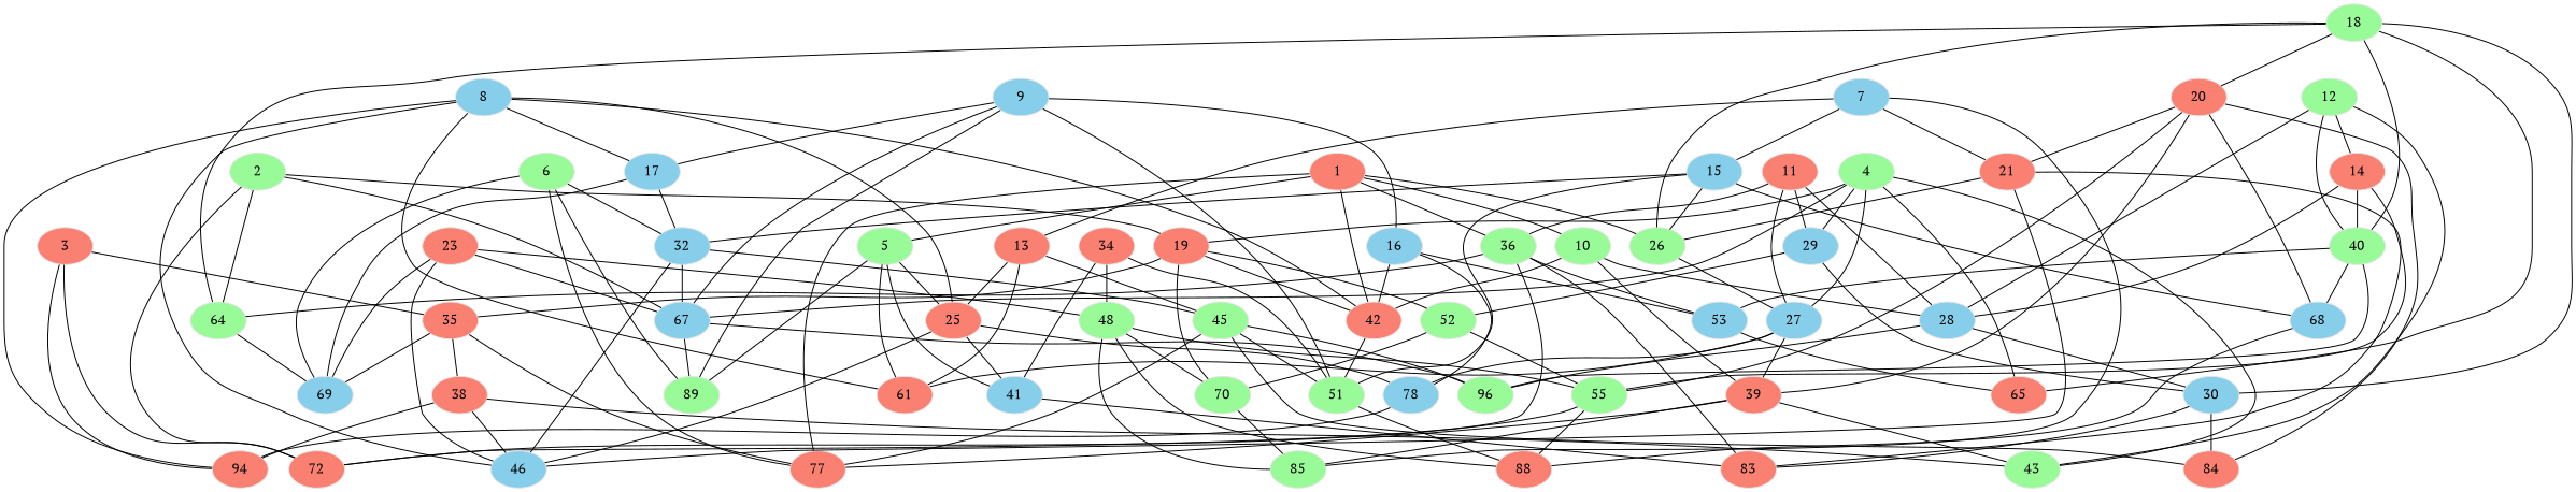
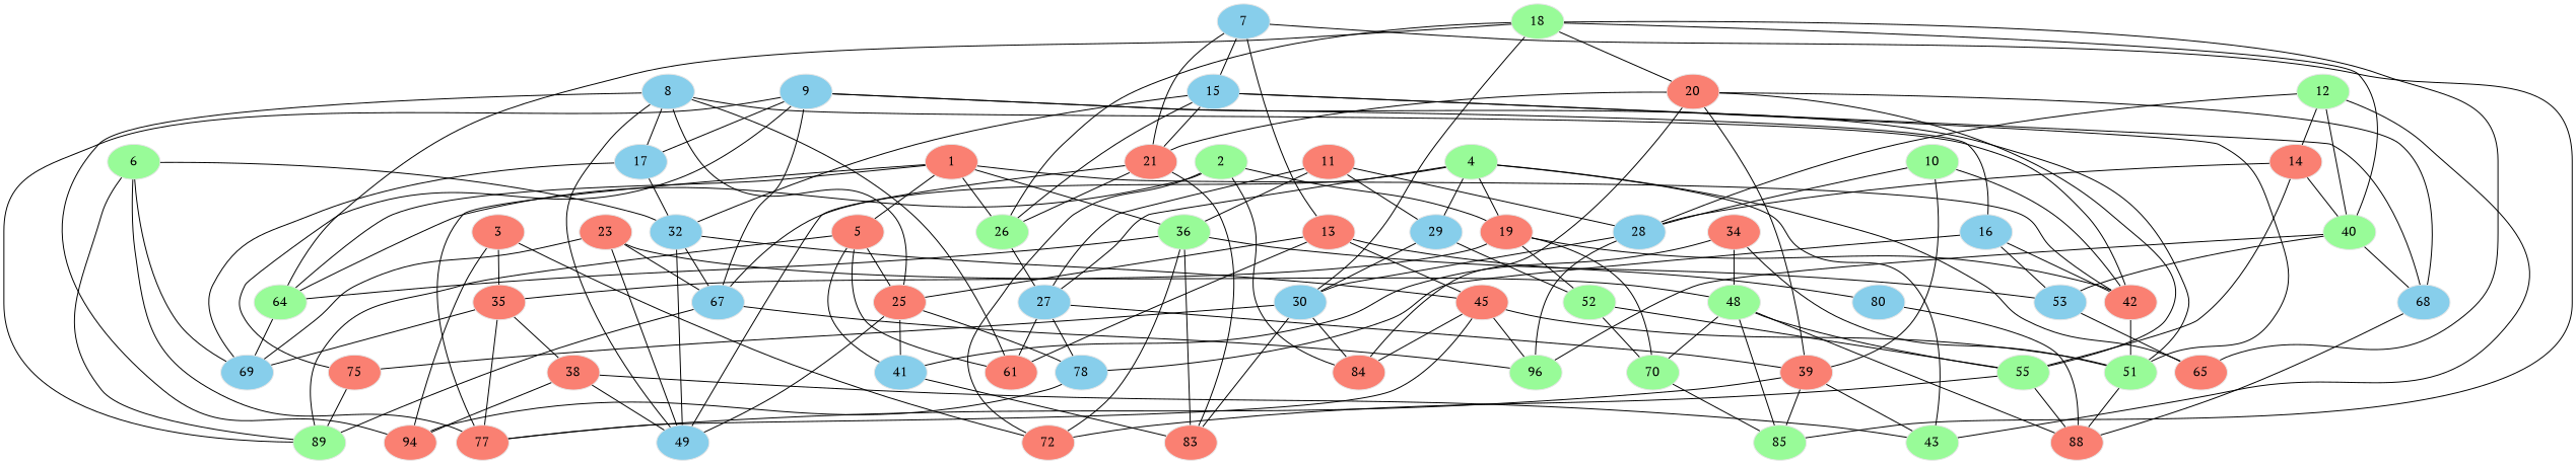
  graph {
    fontname="PT Serif"
    node [color=gray90 fillcolor=salmon fontname="PT Serif" style=filled]
    edge [fontname="PT Serif"]
    1 [super="+58"]
-   5 [fillcolor=palegreen super="+22"]
+   5 [super="+22"]
    10 [fillcolor=palegreen]
    26 [fillcolor=palegreen super="+74"]
    36 [fillcolor=palegreen super="+37"]
    42 [super="+54"]
    77 [super="+95"]
    25 [super="+82"]
    n9 [label=61]
    41 [fillcolor=skyblue]
    89 [fillcolor=palegreen super="+91"]
    28 [fillcolor=skyblue super="+56"]
    39 [super="+76"]
    27 [fillcolor=skyblue super="+71"]
    64 [fillcolor=palegreen]
    72
    53 [fillcolor=skyblue]
    83
    51 [fillcolor=palegreen super="+61"]
    19 [super="+90"]
    35 [super="+47"]
    52 [fillcolor=palegreen]
    70 [fillcolor=palegreen]
    2 [fillcolor=palegreen]
    84
    69 [fillcolor=skyblue super="+81"]
    3
    94
    38
    4 [fillcolor=palegreen super="+33"]
    29 [fillcolor=skyblue]
    43 [fillcolor=palegreen]
    65 [super="+86"]
    67 [fillcolor=skyblue super="+93"]
    78 [fillcolor=skyblue]
    30 [fillcolor=skyblue super="+62"]
    96 [fillcolor=palegreen]
-   46 [fillcolor=skyblue super="+73"]
+   46 [fillcolor=skyblue super="+73" label=49]
    32 [fillcolor=skyblue super="+63"]
-   45 [fillcolor=palegreen super="+50"]
+   45 [super="+50"]
    6 [fillcolor=palegreen]
    7 [fillcolor=skyblue super="+49"]
    13 [super="+79"]
    15 [fillcolor=skyblue super="+59"]
    21 [super="+97"]
    85 [fillcolor=palegreen]
+   80 [fillcolor=skyblue]
    68 [fillcolor=skyblue]
    88 [super="+98"]
    8 [fillcolor=skyblue super="+24"]
    17 [fillcolor=skyblue]
    9 [fillcolor=skyblue super="+66"]
    16 [fillcolor=skyblue]
+   75
    11
    12 [fillcolor=palegreen]
    14
    40 [fillcolor=palegreen super="+60"]
    55 [fillcolor=palegreen super="+57"]
    18 [fillcolor=palegreen super="+99"]
    20 [super="+44"]
    23
    48 [fillcolor=palegreen super="+92"]
    34
    1 -- 5
-   1 -- 10
+   1 -- 64
    1 -- 26
    1 -- 36
    1 -- 42
    1 -- 77
    5 -- 25
    5 -- n9
    5 -- 41
    5 -- 89
    10 -- 42
    10 -- 28
    10 -- 39
    26 -- 27
    36 -- 64
    36 -- 72
    36 -- 53
    36 -- 83
    42 -- 51
    25 -- 41
    25 -- 78
    25 -- 46
    41 -- 83
    28 -- 30
    28 -- 96
    39 -- 77
    39 -- 43
    39 -- 85
    27 -- n9
    27 -- 39
    27 -- 78
    64 -- 69
    53 -- 65
    51 -- 88
    19 -- 42
    19 -- 35
    19 -- 52
    19 -- 70
    35 -- 77
    35 -- 69 [weight=2]
    35 -- 38
    52 -- 70
    52 -- 55
    70 -- 85
    2 -- 64
    2 -- 72
    2 -- 19
-   2 -- 67
+   2 -- 84
    3 -- 72
    3 -- 35
    3 -- 94
    38 -- 94
    38 -- 43
    38 -- 46
    4 -- 27
    4 -- 19
    4 -- 29
    4 -- 43
    4 -- 65
    4 -- 67
    29 -- 52
    29 -- 30
    67 -- 89
    67 -- 96
    78 -- 94
    30 -- 83
    30 -- 84
+   30 -- 75
    32 -- 67
    32 -- 46
    32 -- 45
    45 -- 77
    45 -- 51
    45 -- 84
    45 -- 96
    6 -- 77
    6 -- 89
    6 -- 69
    6 -- 32
    7 -- 13
    7 -- 15
    7 -- 21
    7 -- 85
    13 -- 25
    13 -- n9
    13 -- 45
+   13 -- 80 [weight=2]
    15 -- 26
    15 -- 51
    15 -- 32
+   15 -- 21
    15 -- 68
    21 -- 26
    21 -- 83
    21 -- 46
+   80 -- 88
    68 -- 88
    8 -- 42
    8 -- 25
    8 -- n9
    8 -- 94
    8 -- 46
    8 -- 17
    17 -- 69
    17 -- 32
    9 -- 89
    9 -- 51
    9 -- 67
    9 -- 17
    9 -- 16
+   9 -- 75
    16 -- 42
    16 -- 53
    16 -- 78
+   75 -- 89 [weight=2]
    11 -- 36
    11 -- 28
    11 -- 27
    11 -- 29
    12 -- 28
    12 -- 43
    12 -- 14
    12 -- 40
    14 -- 28
    14 -- 40
    14 -- 55
    40 -- 53
    40 -- 96
    40 -- 68
    55 -- 72
    55 -- 88
    18 -- 26
    18 -- 64
    18 -- 65
    18 -- 30
    18 -- 40
    18 -- 20
    20 -- 39
    20 -- 84
    20 -- 21
    20 -- 68
    20 -- 55
    23 -- 69
    23 -- 67
    23 -- 46
    23 -- 48
    48 -- 70
    48 -- 85
    48 -- 88
    48 -- 55
    34 -- 41
    34 -- 51
    34 -- 48
  }
